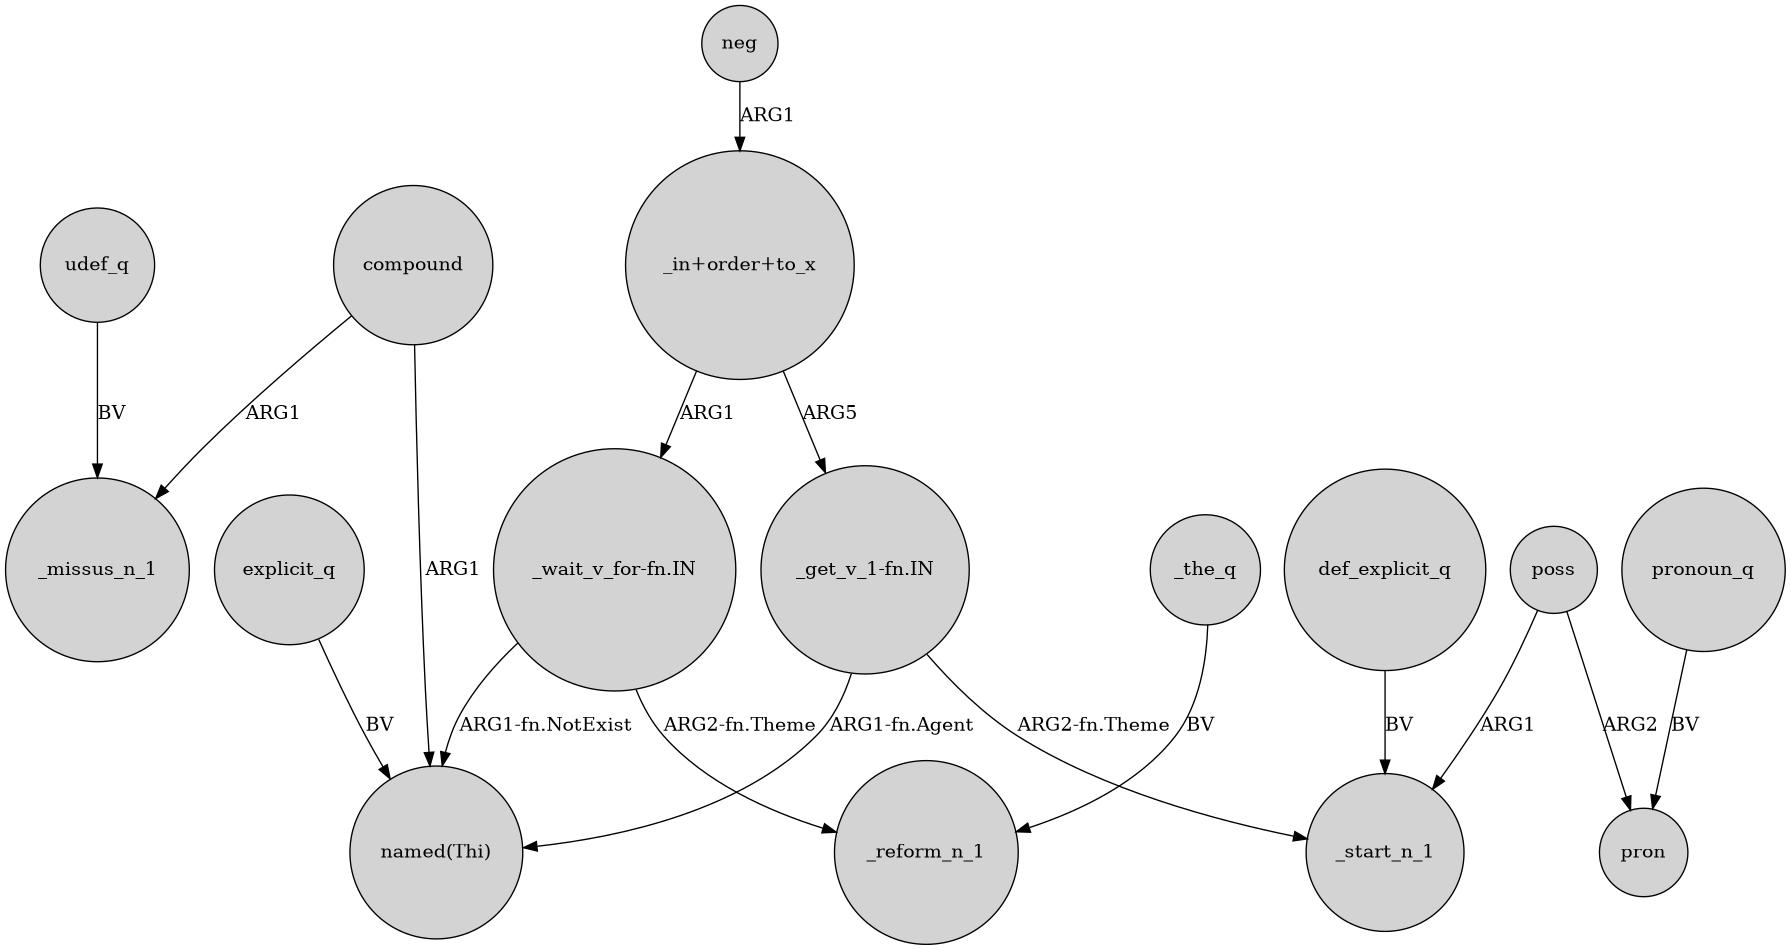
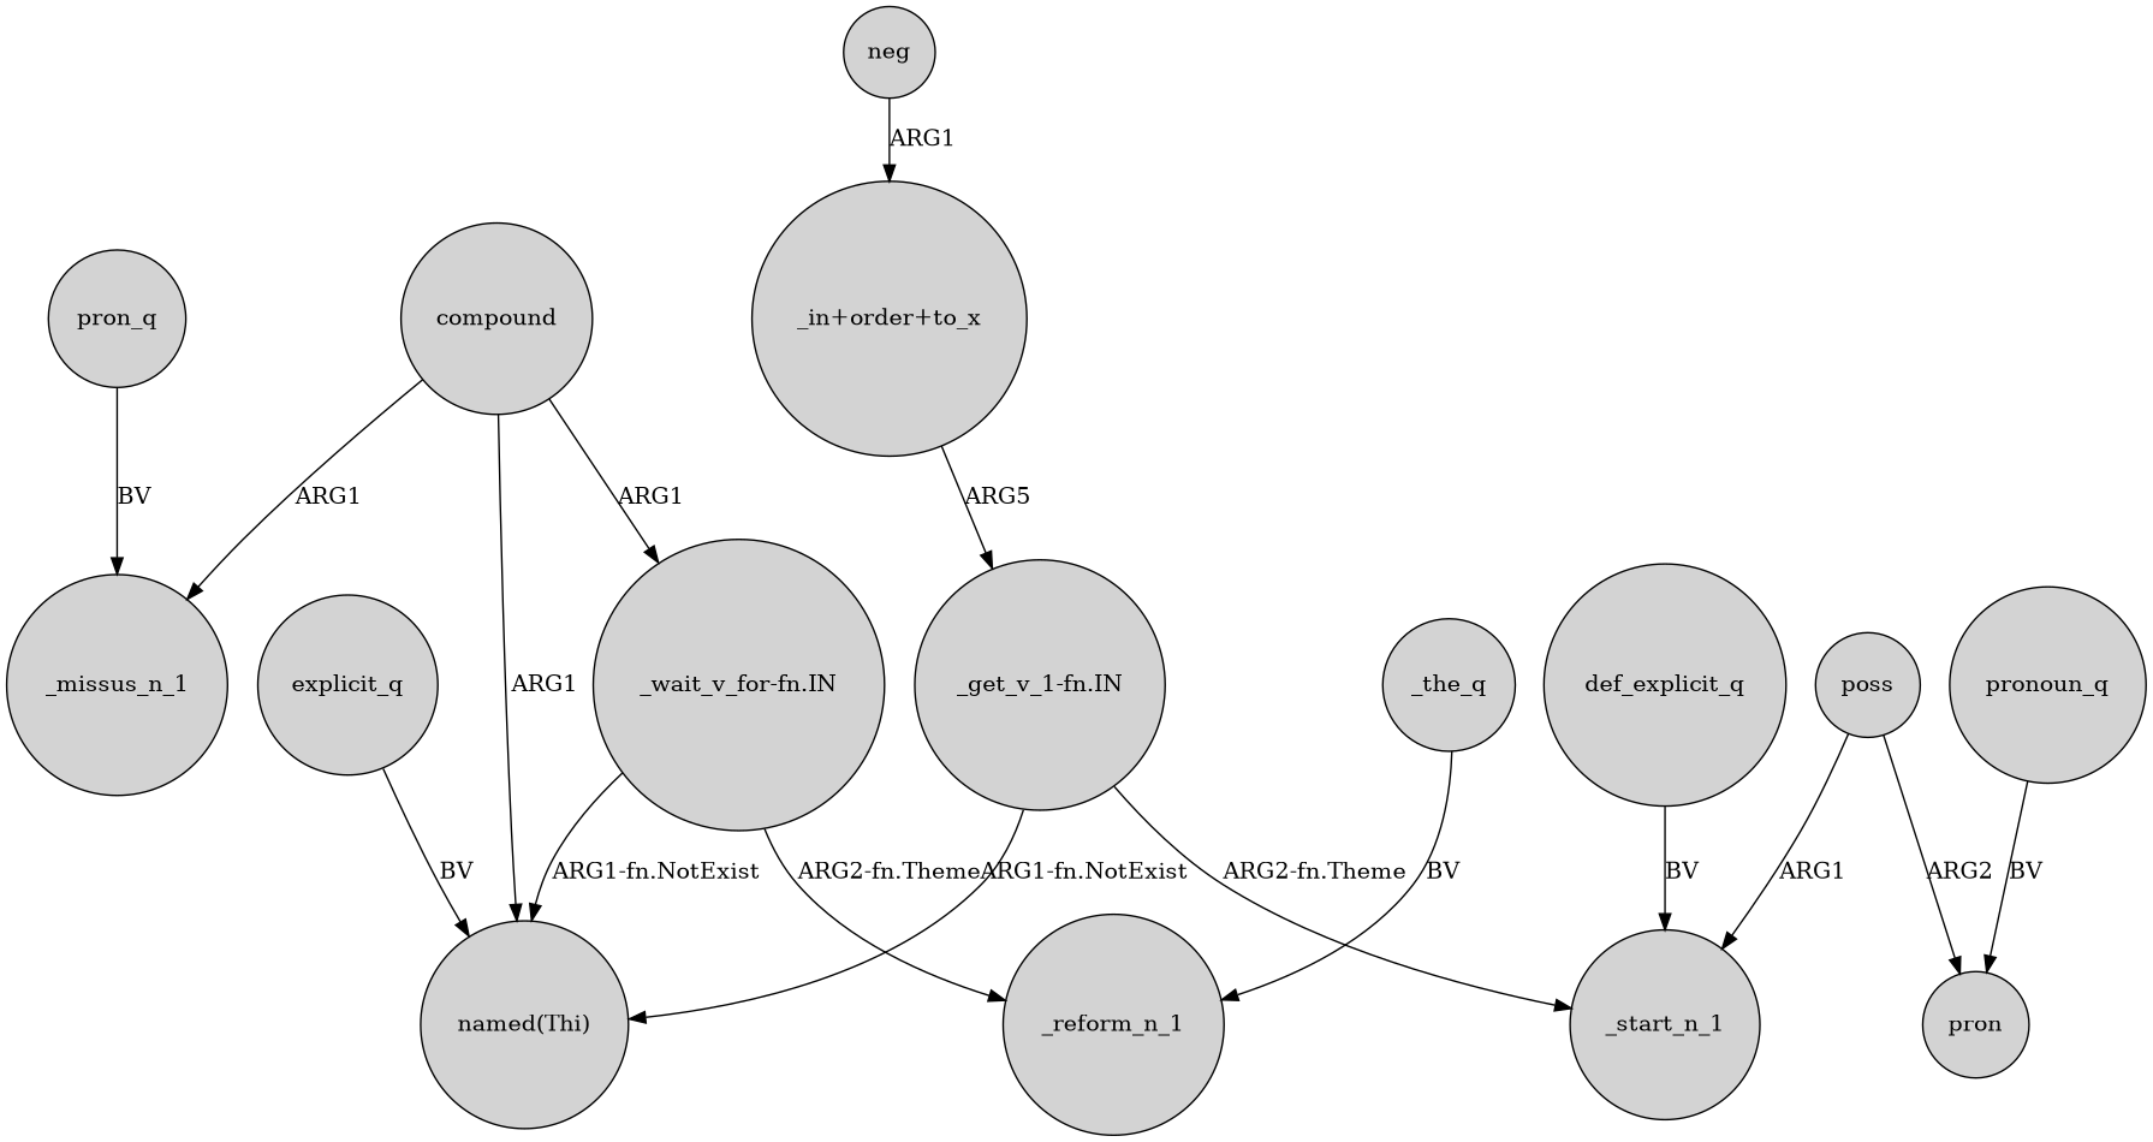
  digraph {
    node [shape=circle style=filled]
    compound
    "named(Thi)"
    _missus_n_1
    "_in+order+to_x"
    "_wait_v_for-fn.IN"
    "_get_v_1-fn.IN"
    _reform_n_1
    _start_n_1
    n9 [label=explicit_q]
-   udef_q
+   udef_q [label=pron_q]
    poss
    pron
    pronoun_q
    _the_q
    def_explicit_q
    neg
    compound -> "named(Thi)" [label=ARG1]
    compound -> _missus_n_1 [label=ARG1]
-   "_in+order+to_x" -> "_wait_v_for-fn.IN" [label=ARG1]
+   compound -> "_wait_v_for-fn.IN" [label=ARG1]
    "_in+order+to_x" -> "_get_v_1-fn.IN" [label=ARG5]
    "_wait_v_for-fn.IN" -> "named(Thi)" [label="ARG1-fn.NotExist"]
    "_wait_v_for-fn.IN" -> _reform_n_1 [label="ARG2-fn.Theme"]
-   "_get_v_1-fn.IN" -> "named(Thi)" [label="ARG1-fn.Agent"]
+   "_get_v_1-fn.IN" -> "named(Thi)" [label="ARG1-fn.NotExist"]
    "_get_v_1-fn.IN" -> _start_n_1 [label="ARG2-fn.Theme"]
    n9 -> "named(Thi)" [label=BV]
    udef_q -> _missus_n_1 [label=BV]
    poss -> _start_n_1 [label=ARG1]
    poss -> pron [label=ARG2]
    pronoun_q -> pron [label=BV]
    _the_q -> _reform_n_1 [label=BV]
    def_explicit_q -> _start_n_1 [label=BV]
    neg -> "_in+order+to_x" [label=ARG1]
  }
